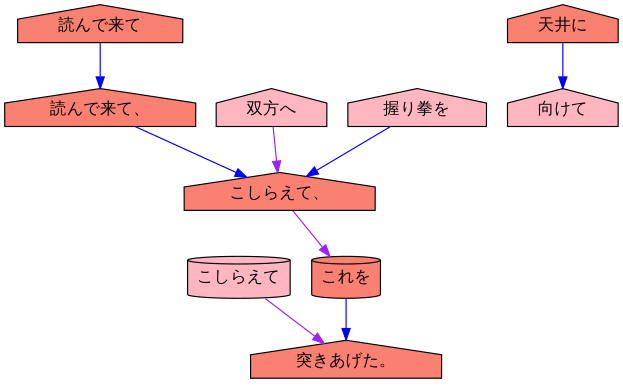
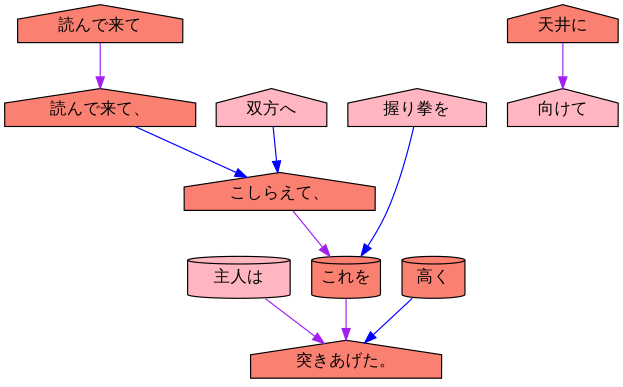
  digraph {
    node [fillcolor=salmon shape=house style=filled]
    edge [color=blue]
-   n1 [fillcolor=lightpink label="こしらえて" shape=cylinder]
+   n1 [fillcolor=lightpink label="主人は" shape=cylinder]
    n2 [label="突きあげた。"]
    n3 [label="読んで来て"]
    n4 [label="読んで来て、"]
    n5 [label="こしらえて、"]
    n6 [label="これを" shape=cylinder]
    n7 [fillcolor=lightpink label="双方へ"]
    n8 [fillcolor=lightpink label="握り拳を"]
+   n9 [label="高く" shape=cylinder]
    n10 [label="天井に"]
    n11 [fillcolor=lightpink label="向けて"]
    n1 -> n2 [color=purple]
-   n3 -> n4
+   n3 -> n4 [color=purple]
    n4 -> n5
    n5 -> n6 [color=purple]
-   n6 -> n2
-   n7 -> n5 [color=purple]
-   n8 -> n5
-   n10 -> n11
+   n6 -> n2 [color=purple]
+   n7 -> n5
+   n8 -> n6
+   n9 -> n2
+   n10 -> n11 [color=purple]
  }
